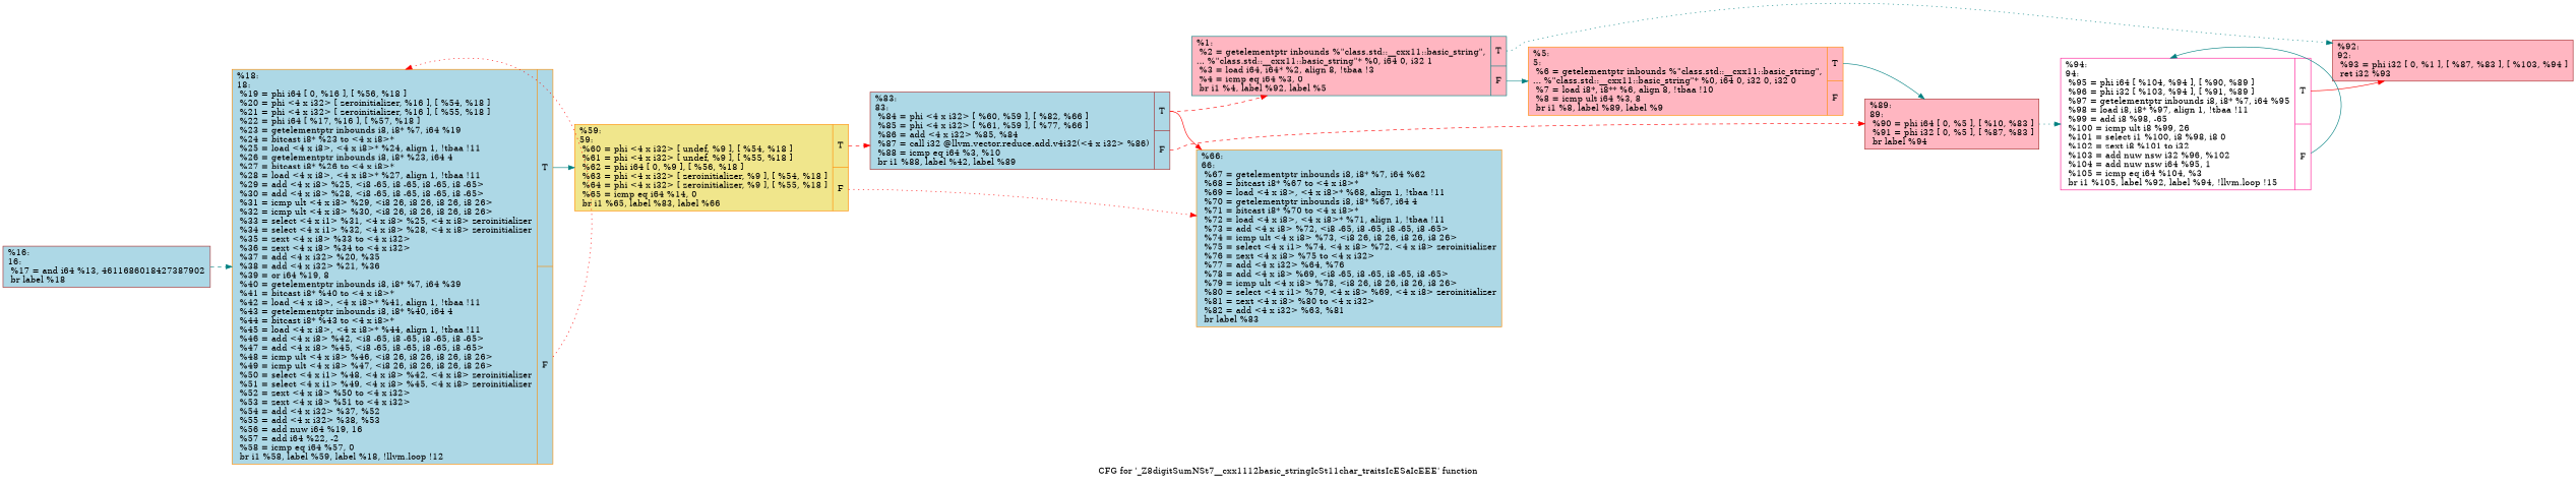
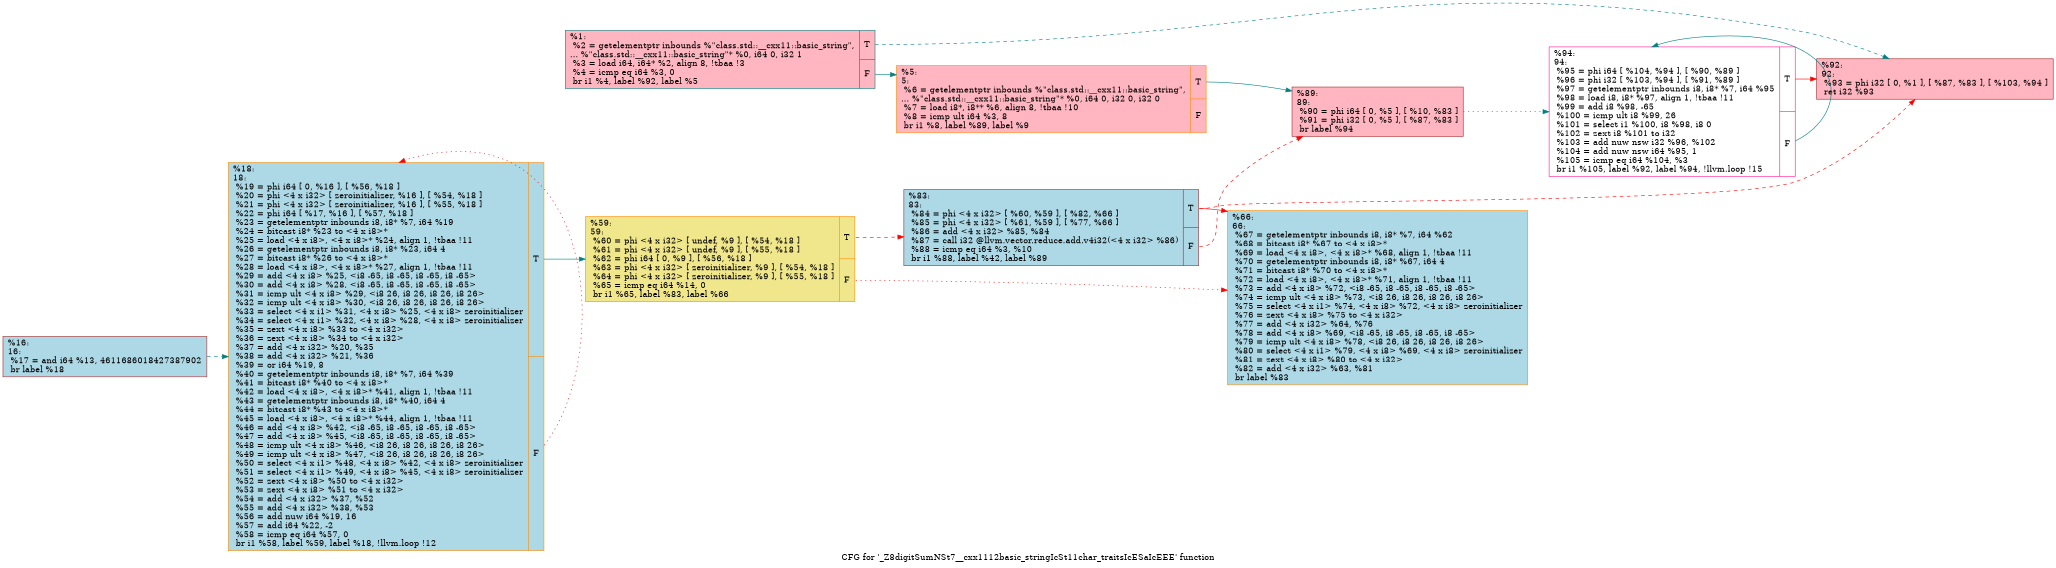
  digraph {
    label="CFG for '_Z8digitSumNSt7__cxx1112basic_stringIcSt11char_traitsIcESaIcEEE' function"
    rankdir=LR
    node [color=brown fillcolor=lightpink shape=record style=filled]
    edge [color=teal style=solid tailport=s0]
    n1 [color=teal label="{%1:\l  %2 = getelementptr inbounds %\"class.std::__cxx11::basic_string\",\l... %\"class.std::__cxx11::basic_string\"* %0, i64 0, i32 1\l  %3 = load i64, i64* %2, align 8, !tbaa !3\l  %4 = icmp eq i64 %3, 0\l  br i1 %4, label %92, label %5\l|{<s0>T|<s1>F}}"]
    n2 [label="{%92:\l92:                                               \l  %93 = phi i32 [ 0, %1 ], [ %87, %83 ], [ %103, %94 ]\l  ret i32 %93\l}"]
    n3 [color=darkorange label="{%5:\l5:                                                \l  %6 = getelementptr inbounds %\"class.std::__cxx11::basic_string\",\l... %\"class.std::__cxx11::basic_string\"* %0, i64 0, i32 0, i32 0\l  %7 = load i8*, i8** %6, align 8, !tbaa !10\l  %8 = icmp ult i64 %3, 8\l  br i1 %8, label %89, label %9\l|{<s0>T|<s1>F}}"]
    n4 [label="{%89:\l89:                                               \l  %90 = phi i64 [ 0, %5 ], [ %10, %83 ]\l  %91 = phi i32 [ 0, %5 ], [ %87, %83 ]\l  br label %94\l}"]
    n5 [color=deeppink fillcolor=white label="{%94:\l94:                                               \l  %95 = phi i64 [ %104, %94 ], [ %90, %89 ]\l  %96 = phi i32 [ %103, %94 ], [ %91, %89 ]\l  %97 = getelementptr inbounds i8, i8* %7, i64 %95\l  %98 = load i8, i8* %97, align 1, !tbaa !11\l  %99 = add i8 %98, -65\l  %100 = icmp ult i8 %99, 26\l  %101 = select i1 %100, i8 %98, i8 0\l  %102 = zext i8 %101 to i32\l  %103 = add nuw nsw i32 %96, %102\l  %104 = add nuw nsw i64 %95, 1\l  %105 = icmp eq i64 %104, %3\l  br i1 %105, label %92, label %94, !llvm.loop !15\l|{<s0>T|<s1>F}}"]
    n6 [color=darkorange fillcolor=khaki label="{%59:\l59:                                               \l  %60 = phi \<4 x i32\> [ undef, %9 ], [ %54, %18 ]\l  %61 = phi \<4 x i32\> [ undef, %9 ], [ %55, %18 ]\l  %62 = phi i64 [ 0, %9 ], [ %56, %18 ]\l  %63 = phi \<4 x i32\> [ zeroinitializer, %9 ], [ %54, %18 ]\l  %64 = phi \<4 x i32\> [ zeroinitializer, %9 ], [ %55, %18 ]\l  %65 = icmp eq i64 %14, 0\l  br i1 %65, label %83, label %66\l|{<s0>T|<s1>F}}"]
    n7 [fillcolor=lightblue label="{%83:\l83:                                               \l  %84 = phi \<4 x i32\> [ %60, %59 ], [ %82, %66 ]\l  %85 = phi \<4 x i32\> [ %61, %59 ], [ %77, %66 ]\l  %86 = add \<4 x i32\> %85, %84\l  %87 = call i32 @llvm.vector.reduce.add.v4i32(\<4 x i32\> %86)\l  %88 = icmp eq i64 %3, %10\l  br i1 %88, label %42, label %89\l|{<s0>T|<s1>F}}"]
    n8 [color=darkorange fillcolor=lightblue label="{%66:\l66:                                               \l  %67 = getelementptr inbounds i8, i8* %7, i64 %62\l  %68 = bitcast i8* %67 to \<4 x i8\>*\l  %69 = load \<4 x i8\>, \<4 x i8\>* %68, align 1, !tbaa !11\l  %70 = getelementptr inbounds i8, i8* %67, i64 4\l  %71 = bitcast i8* %70 to \<4 x i8\>*\l  %72 = load \<4 x i8\>, \<4 x i8\>* %71, align 1, !tbaa !11\l  %73 = add \<4 x i8\> %72, \<i8 -65, i8 -65, i8 -65, i8 -65\>\l  %74 = icmp ult \<4 x i8\> %73, \<i8 26, i8 26, i8 26, i8 26\>\l  %75 = select \<4 x i1\> %74, \<4 x i8\> %72, \<4 x i8\> zeroinitializer\l  %76 = zext \<4 x i8\> %75 to \<4 x i32\>\l  %77 = add \<4 x i32\> %64, %76\l  %78 = add \<4 x i8\> %69, \<i8 -65, i8 -65, i8 -65, i8 -65\>\l  %79 = icmp ult \<4 x i8\> %78, \<i8 26, i8 26, i8 26, i8 26\>\l  %80 = select \<4 x i1\> %79, \<4 x i8\> %69, \<4 x i8\> zeroinitializer\l  %81 = zext \<4 x i8\> %80 to \<4 x i32\>\l  %82 = add \<4 x i32\> %63, %81\l  br label %83\l}"]
    n9 [fillcolor=lightblue label="{%16:\l16:                                               \l  %17 = and i64 %13, 4611686018427387902\l  br label %18\l}"]
    n10 [color=darkorange fillcolor=lightblue label="{%18:\l18:                                               \l  %19 = phi i64 [ 0, %16 ], [ %56, %18 ]\l  %20 = phi \<4 x i32\> [ zeroinitializer, %16 ], [ %54, %18 ]\l  %21 = phi \<4 x i32\> [ zeroinitializer, %16 ], [ %55, %18 ]\l  %22 = phi i64 [ %17, %16 ], [ %57, %18 ]\l  %23 = getelementptr inbounds i8, i8* %7, i64 %19\l  %24 = bitcast i8* %23 to \<4 x i8\>*\l  %25 = load \<4 x i8\>, \<4 x i8\>* %24, align 1, !tbaa !11\l  %26 = getelementptr inbounds i8, i8* %23, i64 4\l  %27 = bitcast i8* %26 to \<4 x i8\>*\l  %28 = load \<4 x i8\>, \<4 x i8\>* %27, align 1, !tbaa !11\l  %29 = add \<4 x i8\> %25, \<i8 -65, i8 -65, i8 -65, i8 -65\>\l  %30 = add \<4 x i8\> %28, \<i8 -65, i8 -65, i8 -65, i8 -65\>\l  %31 = icmp ult \<4 x i8\> %29, \<i8 26, i8 26, i8 26, i8 26\>\l  %32 = icmp ult \<4 x i8\> %30, \<i8 26, i8 26, i8 26, i8 26\>\l  %33 = select \<4 x i1\> %31, \<4 x i8\> %25, \<4 x i8\> zeroinitializer\l  %34 = select \<4 x i1\> %32, \<4 x i8\> %28, \<4 x i8\> zeroinitializer\l  %35 = zext \<4 x i8\> %33 to \<4 x i32\>\l  %36 = zext \<4 x i8\> %34 to \<4 x i32\>\l  %37 = add \<4 x i32\> %20, %35\l  %38 = add \<4 x i32\> %21, %36\l  %39 = or i64 %19, 8\l  %40 = getelementptr inbounds i8, i8* %7, i64 %39\l  %41 = bitcast i8* %40 to \<4 x i8\>*\l  %42 = load \<4 x i8\>, \<4 x i8\>* %41, align 1, !tbaa !11\l  %43 = getelementptr inbounds i8, i8* %40, i64 4\l  %44 = bitcast i8* %43 to \<4 x i8\>*\l  %45 = load \<4 x i8\>, \<4 x i8\>* %44, align 1, !tbaa !11\l  %46 = add \<4 x i8\> %42, \<i8 -65, i8 -65, i8 -65, i8 -65\>\l  %47 = add \<4 x i8\> %45, \<i8 -65, i8 -65, i8 -65, i8 -65\>\l  %48 = icmp ult \<4 x i8\> %46, \<i8 26, i8 26, i8 26, i8 26\>\l  %49 = icmp ult \<4 x i8\> %47, \<i8 26, i8 26, i8 26, i8 26\>\l  %50 = select \<4 x i1\> %48, \<4 x i8\> %42, \<4 x i8\> zeroinitializer\l  %51 = select \<4 x i1\> %49, \<4 x i8\> %45, \<4 x i8\> zeroinitializer\l  %52 = zext \<4 x i8\> %50 to \<4 x i32\>\l  %53 = zext \<4 x i8\> %51 to \<4 x i32\>\l  %54 = add \<4 x i32\> %37, %52\l  %55 = add \<4 x i32\> %38, %53\l  %56 = add nuw i64 %19, 16\l  %57 = add i64 %22, -2\l  %58 = icmp eq i64 %57, 0\l  br i1 %58, label %59, label %18, !llvm.loop !12\l|{<s0>T|<s1>F}}"]
-   n1 -> n2 [style=dotted]
+   n1 -> n2 [style=dashed]
    n1 -> n3 [tailport=s1]
    n3 -> n4
    n4 -> n5 [style=dotted]
    n5 -> n2 [color=red]
    n5 -> n5 [tailport=s1]
    n6 -> n7 [color=red style=dashed]
    n6 -> n8 [color=red style=dotted tailport=s1]
-   n7 -> n1 [color=red style=dashed]
+   n7 -> n2 [color=red style=dashed]
    n7 -> n4 [color=red style=dashed tailport=s1]
    n7 -> n8 [color=red]
    n9 -> n10 [style=dashed]
    n10 -> n6
    n10 -> n10 [color=red style=dotted tailport=s1]
  }
